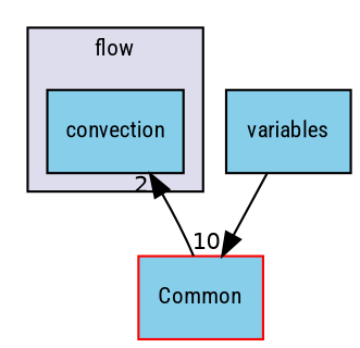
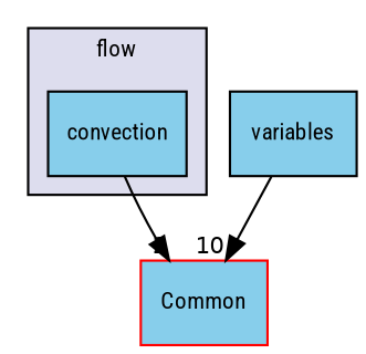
  digraph {
    compound=true
    fontname="Roboto Condensed"
    node [fillcolor=skyblue fontname="Roboto Condensed" fontsize=10 shape=box style=filled]
    edge [fontname="Roboto Condensed" labeldistance=1.5 labelfontname=Helvetica labelfontsize=10]
    n1 [label=convection pencolor=black]
    n2 [color=red label=Common]
    n3 [label=variables]
    subgraph cluster_1 {
      bgcolor="#ddddee"
      fontsize=10
      label=flow
      pencolor=black
      n1
    }
-   n2 -> n1 [headlabel=2]
+   n1 -> n2 [headlabel=2]
    n3 -> n2 [headlabel=10]
  }
